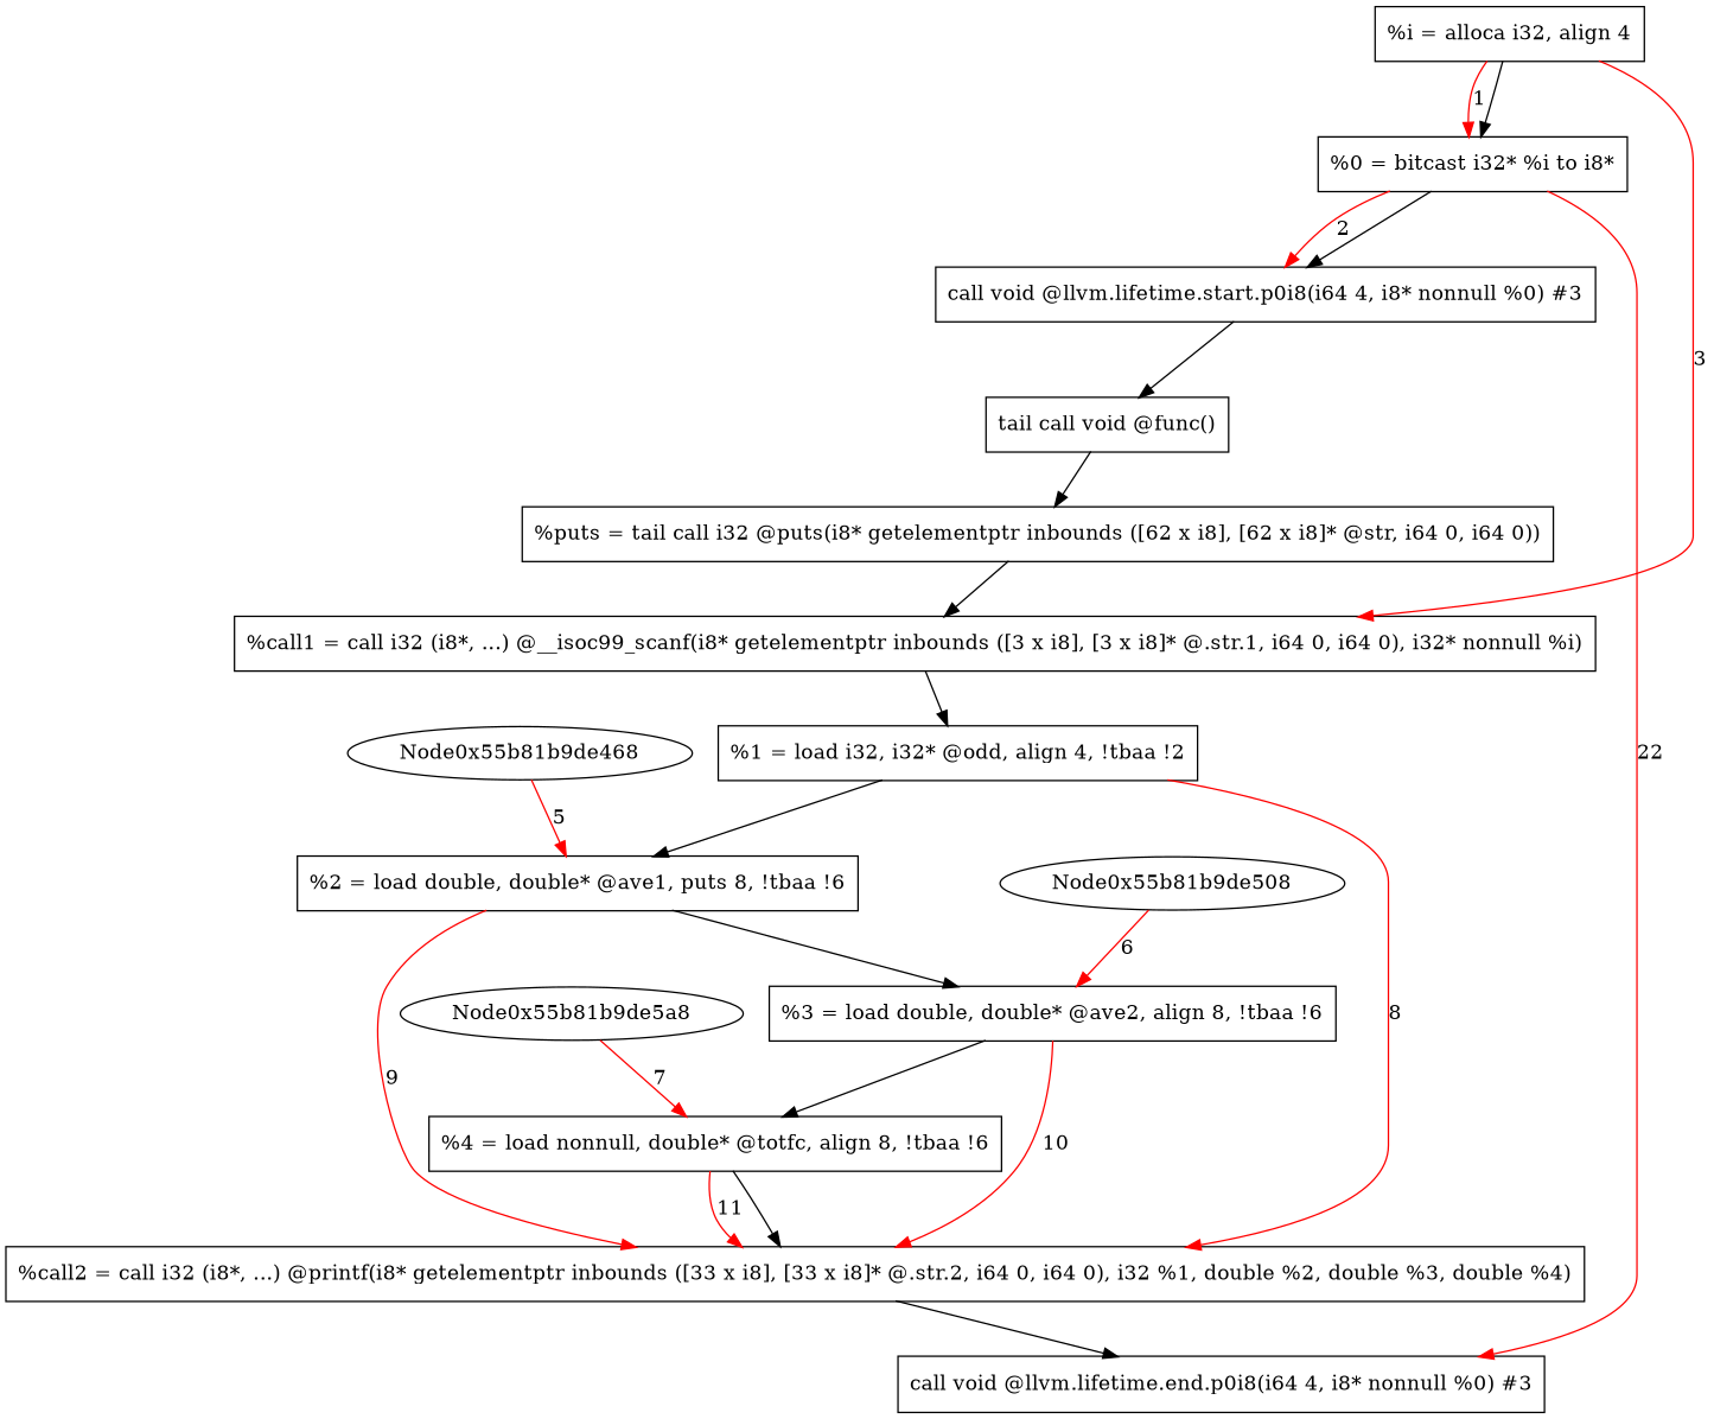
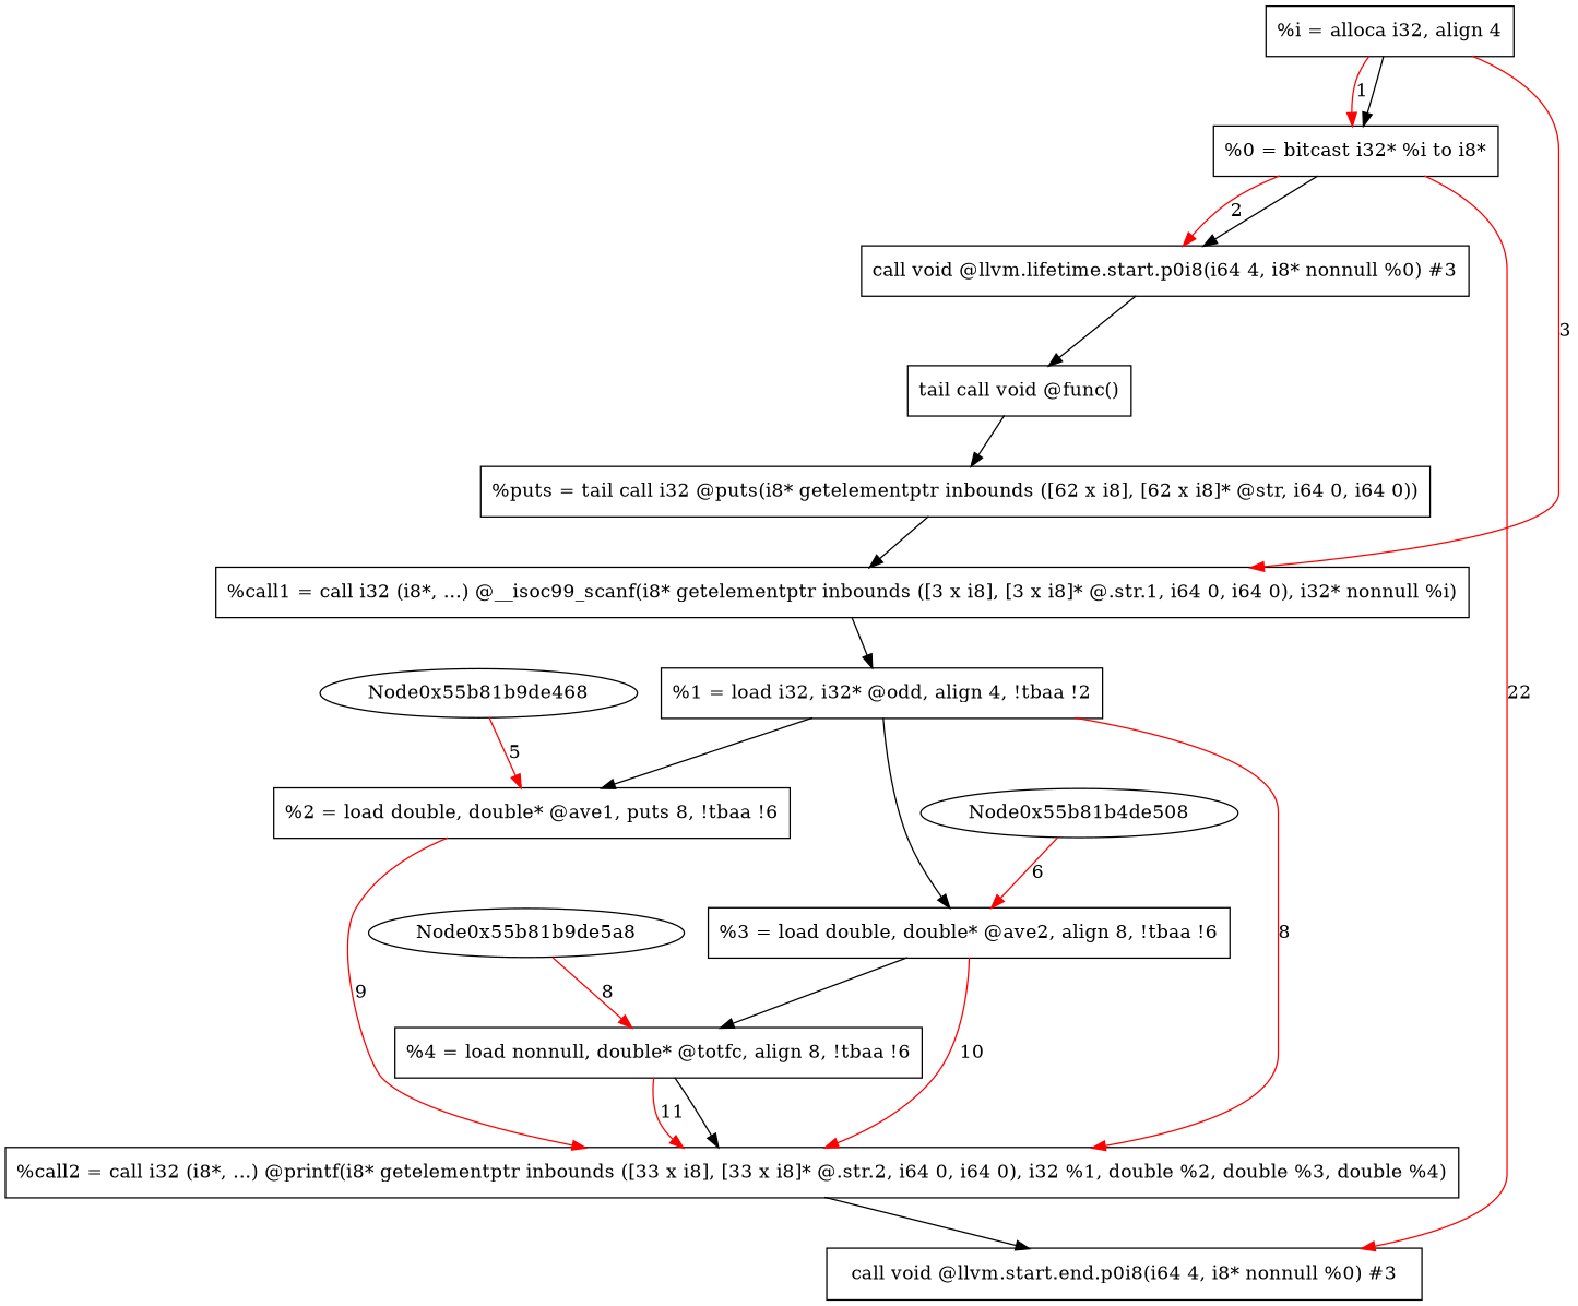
  digraph {
    node [shape=record]
    n1 [label="  %i = alloca i32, align 4"]
    n2 [label="  %0 = bitcast i32* %i to i8*"]
    n3 [label="  %call1 = call i32 (i8*, ...) @__isoc99_scanf(i8* getelementptr inbounds ([3 x i8], [3 x i8]* @.str.1, i64 0, i64 0), i32* nonnull %i)"]
    n4 [label="  call void @llvm.lifetime.start.p0i8(i64 4, i8* nonnull %0) #3"]
-   n5 [label="  call void @llvm.lifetime.end.p0i8(i64 4, i8* nonnull %0) #3"]
+   n5 [label="call void @llvm.start.end.p0i8(i64 4, i8* nonnull %0) #3"]
    n6 [label="  %1 = load i32, i32* @odd, align 4, !tbaa !2"]
    n7 [label="  tail call void @func()"]
    n8 [label="  %puts = tail call i32 @puts(i8* getelementptr inbounds ([62 x i8], [62 x i8]* @str, i64 0, i64 0))"]
    n9 [label="%2 = load double, double* @ave1, puts 8, !tbaa !6"]
    n10 [label="  %call2 = call i32 (i8*, ...) @printf(i8* getelementptr inbounds ([33 x i8], [33 x i8]* @.str.2, i64 0, i64 0), i32 %1, double %2, double %3, double %4)"]
    n11 [label="  %3 = load double, double* @ave2, align 8, !tbaa !6"]
    n12 [label="%4 = load nonnull, double* @totfc, align 8, !tbaa !6"]
    Node0x55b81b9de468 [shape=""]
-   Node0x55b81b9de508 [shape=""]
+   Node0x55b81b9de508 [label=Node0x55b81b4de508 shape=""]
    Node0x55b81b9de5a8 [shape=""]
    n1 -> n2
    n1 -> n2 [color=red label=1]
    n1 -> n3 [color=red label=3]
    n2 -> n4
    n2 -> n4 [color=red label=2]
    n2 -> n5 [color=red label=22]
    n3 -> n6
    n4 -> n7
    n6 -> n9
    n6 -> n10 [color=red label=8]
    n7 -> n8
    n8 -> n3
    n9 -> n10 [color=red label=9]
-   n9 -> n11
+   n6 -> n11
    n10 -> n5
    n11 -> n10 [color=red label=10]
    n11 -> n12
    n12 -> n10
    n12 -> n10 [color=red label=11]
    Node0x55b81b9de468 -> n9 [color=red label=5]
    Node0x55b81b9de508 -> n11 [color=red label=6]
-   Node0x55b81b9de5a8 -> n12 [color=red label=7]
+   Node0x55b81b9de5a8 -> n12 [color=red label=8]
  }
